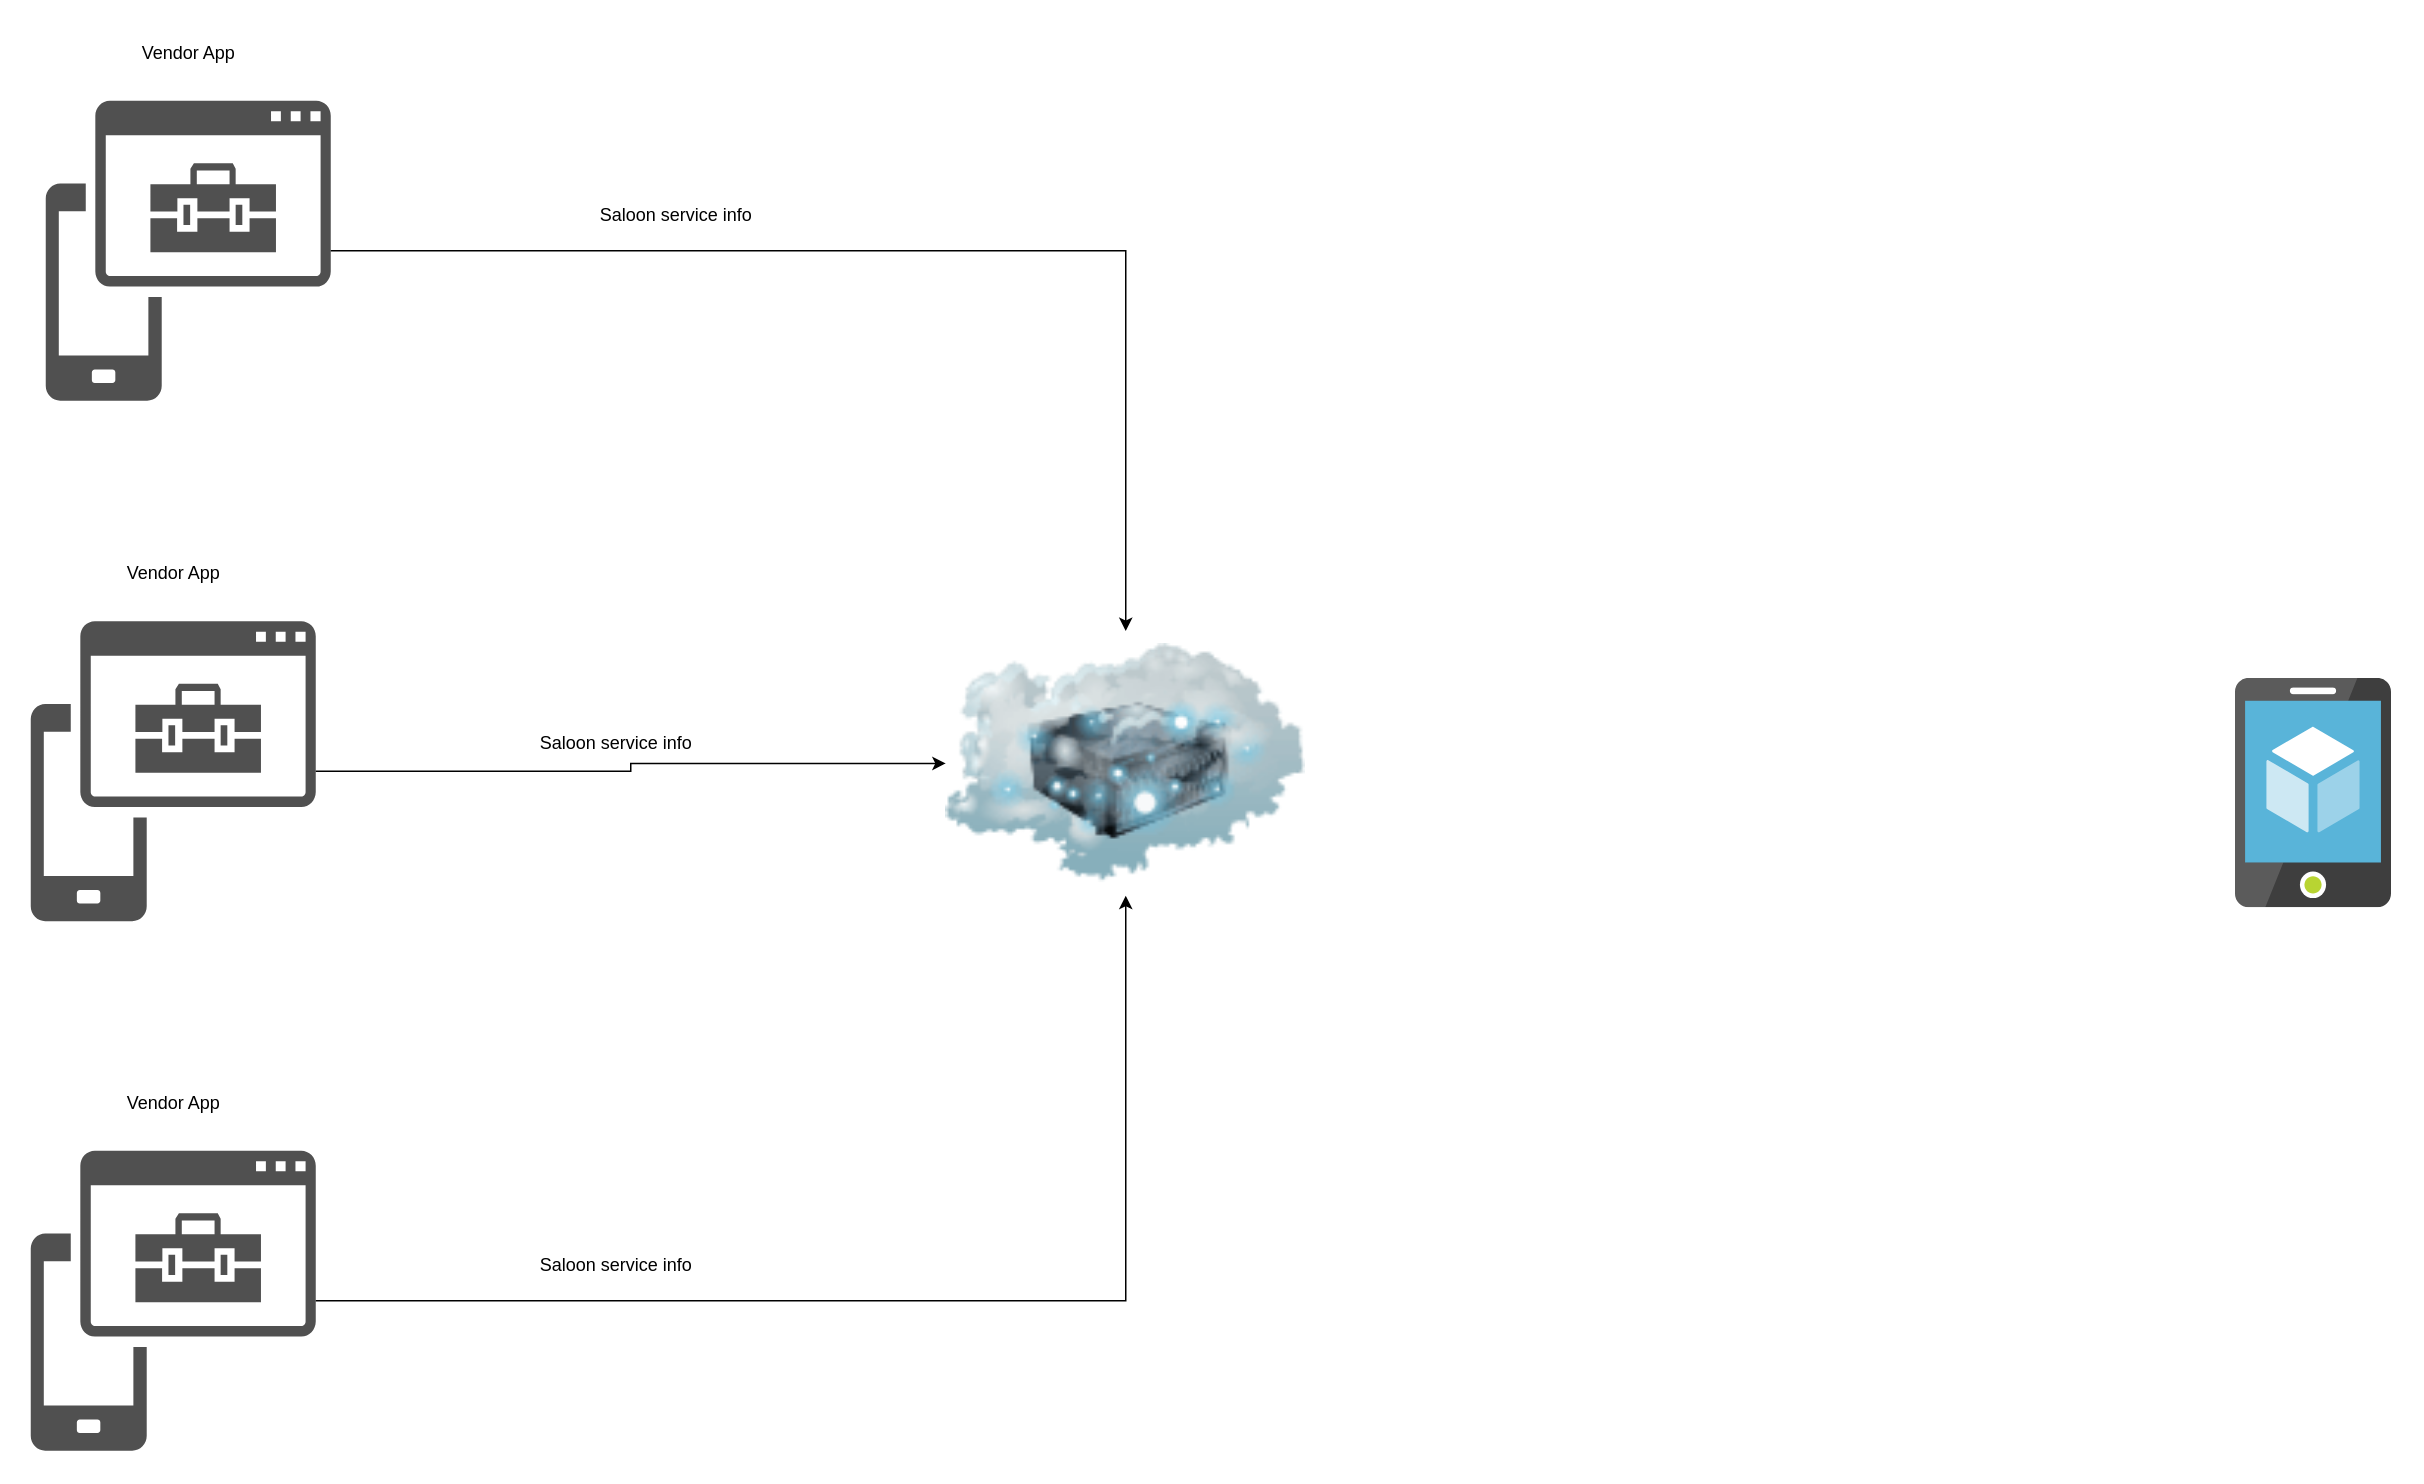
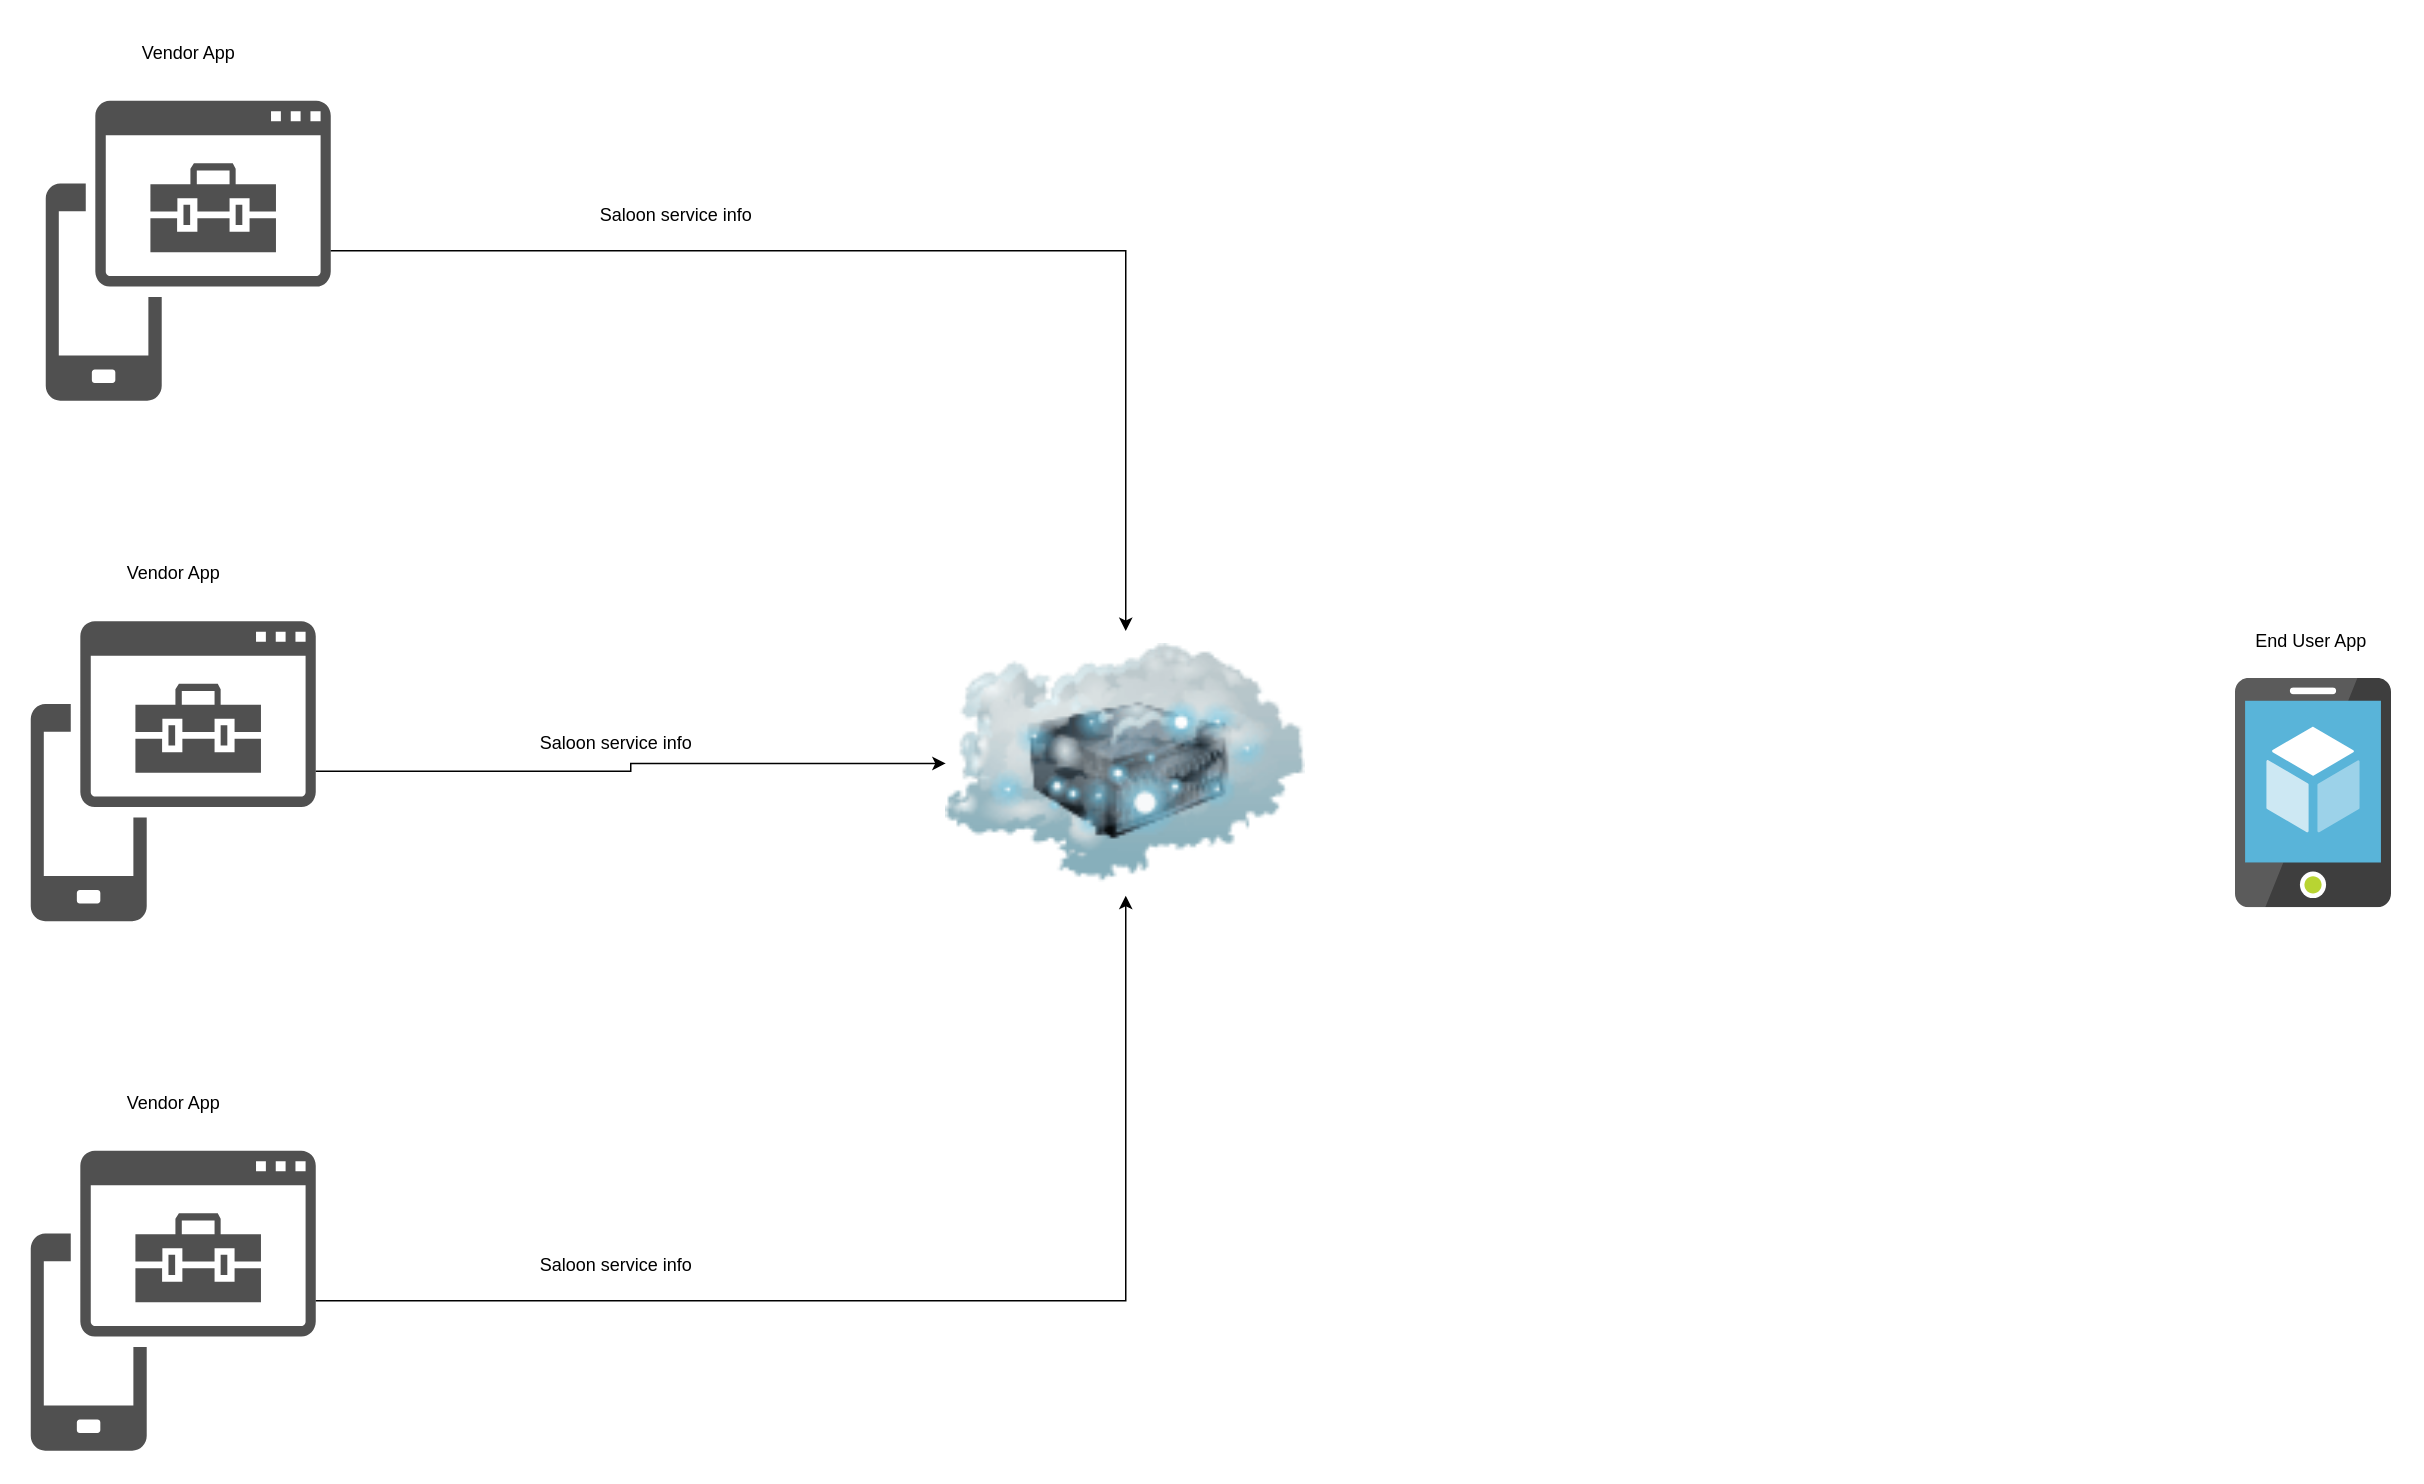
  <mxCell id="0" />
  <mxCell id="1" parent="0" />
  <mxCell id="2" value="" style="group" connectable="0" vertex="1" parent="1"><mxGeometry x="1490" y="411.76" width="104" height="192.94" as="geometry" /></mxCell>
  <mxCell id="3" value="" style="sketch=0;aspect=fixed;html=1;points=[];align=center;image;fontSize=12;image=img/lib/mscae/App_Service_Mobile_App.svg;" vertex="1" parent="2"><mxGeometry y="40" width="104" height="152.94" as="geometry" /></mxCell>
+ <mxCell id="4" value="End User App" style="text;html=1;resizable=0;autosize=1;align=center;verticalAlign=middle;points=[];fillColor=none;strokeColor=none;rounded=0;" vertex="1" parent="2"><mxGeometry width="100" height="30" as="geometry" /></mxCell>
  <mxCell id="5" value="" style="group" connectable="0" vertex="1" parent="1"><mxGeometry x="30" y="20" width="190" height="246.47" as="geometry" /></mxCell>
  <mxCell id="6" value="" style="sketch=0;pointerEvents=1;shadow=0;dashed=0;html=1;strokeColor=none;labelPosition=center;verticalLabelPosition=bottom;verticalAlign=top;align=center;fillColor=#505050;shape=mxgraph.mscae.intune.intune_mobile_application_management" vertex="1" parent="5"><mxGeometry y="46.47" width="190" height="200" as="geometry" /></mxCell>
  <mxCell id="7" value="Vendor App" style="text;html=1;resizable=0;autosize=1;align=center;verticalAlign=middle;points=[];fillColor=none;strokeColor=none;rounded=0;" vertex="1" parent="5"><mxGeometry x="50" width="90" height="30" as="geometry" /></mxCell>
  <mxCell id="8" value="" style="group" connectable="0" vertex="1" parent="1"><mxGeometry x="20" y="367" width="190" height="246.47" as="geometry" /></mxCell>
  <mxCell id="9" value="" style="sketch=0;pointerEvents=1;shadow=0;dashed=0;html=1;strokeColor=none;labelPosition=center;verticalLabelPosition=bottom;verticalAlign=top;align=center;fillColor=#505050;shape=mxgraph.mscae.intune.intune_mobile_application_management" vertex="1" parent="8"><mxGeometry y="46.47" width="190" height="200" as="geometry" /></mxCell>
  <mxCell id="10" value="Vendor App" style="text;html=1;resizable=0;autosize=1;align=center;verticalAlign=middle;points=[];fillColor=none;strokeColor=none;rounded=0;" vertex="1" parent="8"><mxGeometry x="50" width="90" height="30" as="geometry" /></mxCell>
  <mxCell id="11" value="" style="group" connectable="0" vertex="1" parent="1"><mxGeometry x="20" y="720" width="190" height="246.47" as="geometry" /></mxCell>
  <mxCell id="12" value="" style="sketch=0;pointerEvents=1;shadow=0;dashed=0;html=1;strokeColor=none;labelPosition=center;verticalLabelPosition=bottom;verticalAlign=top;align=center;fillColor=#505050;shape=mxgraph.mscae.intune.intune_mobile_application_management" vertex="1" parent="11"><mxGeometry y="46.47" width="190" height="200" as="geometry" /></mxCell>
  <mxCell id="13" value="Vendor App" style="text;html=1;resizable=0;autosize=1;align=center;verticalAlign=middle;points=[];fillColor=none;strokeColor=none;rounded=0;" vertex="1" parent="11"><mxGeometry x="50" width="90" height="30" as="geometry" /></mxCell>
  <mxCell id="14" style="edgeStyle=orthogonalEdgeStyle;rounded=0;orthogonalLoop=1;jettySize=auto;html=1;exitX=1;exitY=0.5;exitDx=0;exitDy=0;exitPerimeter=0;" edge="1" parent="1" source="6" target="20"><mxGeometry relative="1" as="geometry" /></mxCell>
  <mxCell id="15" style="edgeStyle=orthogonalEdgeStyle;rounded=0;orthogonalLoop=1;jettySize=auto;html=1;exitX=1;exitY=0.5;exitDx=0;exitDy=0;exitPerimeter=0;" edge="1" parent="1" source="9" target="20"><mxGeometry relative="1" as="geometry"><mxPoint x="640" y="513" as="targetPoint" /></mxGeometry></mxCell>
  <mxCell id="16" style="edgeStyle=orthogonalEdgeStyle;rounded=0;orthogonalLoop=1;jettySize=auto;html=1;exitX=1;exitY=0.5;exitDx=0;exitDy=0;exitPerimeter=0;" edge="1" parent="1" source="12" target="20"><mxGeometry relative="1" as="geometry"><mxPoint x="690" y="600" as="targetPoint" /></mxGeometry></mxCell>
  <mxCell id="17" value="Saloon service info" style="text;html=1;resizable=0;autosize=1;align=center;verticalAlign=middle;points=[];fillColor=none;strokeColor=none;rounded=0;" vertex="1" parent="1"><mxGeometry x="390" y="128.23" width="120" height="30" as="geometry" /></mxCell>
  <mxCell id="18" value="Saloon service info" style="text;html=1;resizable=0;autosize=1;align=center;verticalAlign=middle;points=[];fillColor=none;strokeColor=none;rounded=0;" vertex="1" parent="1"><mxGeometry x="350" y="480" width="120" height="30" as="geometry" /></mxCell>
  <mxCell id="19" value="Saloon service info" style="text;html=1;resizable=0;autosize=1;align=center;verticalAlign=middle;points=[];fillColor=none;strokeColor=none;rounded=0;" vertex="1" parent="1"><mxGeometry x="350" y="828.23" width="120" height="30" as="geometry" /></mxCell>
  <mxCell id="20" value="" style="image;html=1;image=img/lib/clip_art/networking/Cloud_Server_128x128.png" vertex="1" parent="1"><mxGeometry x="630" y="420" width="240" height="176.47" as="geometry" /></mxCell>
